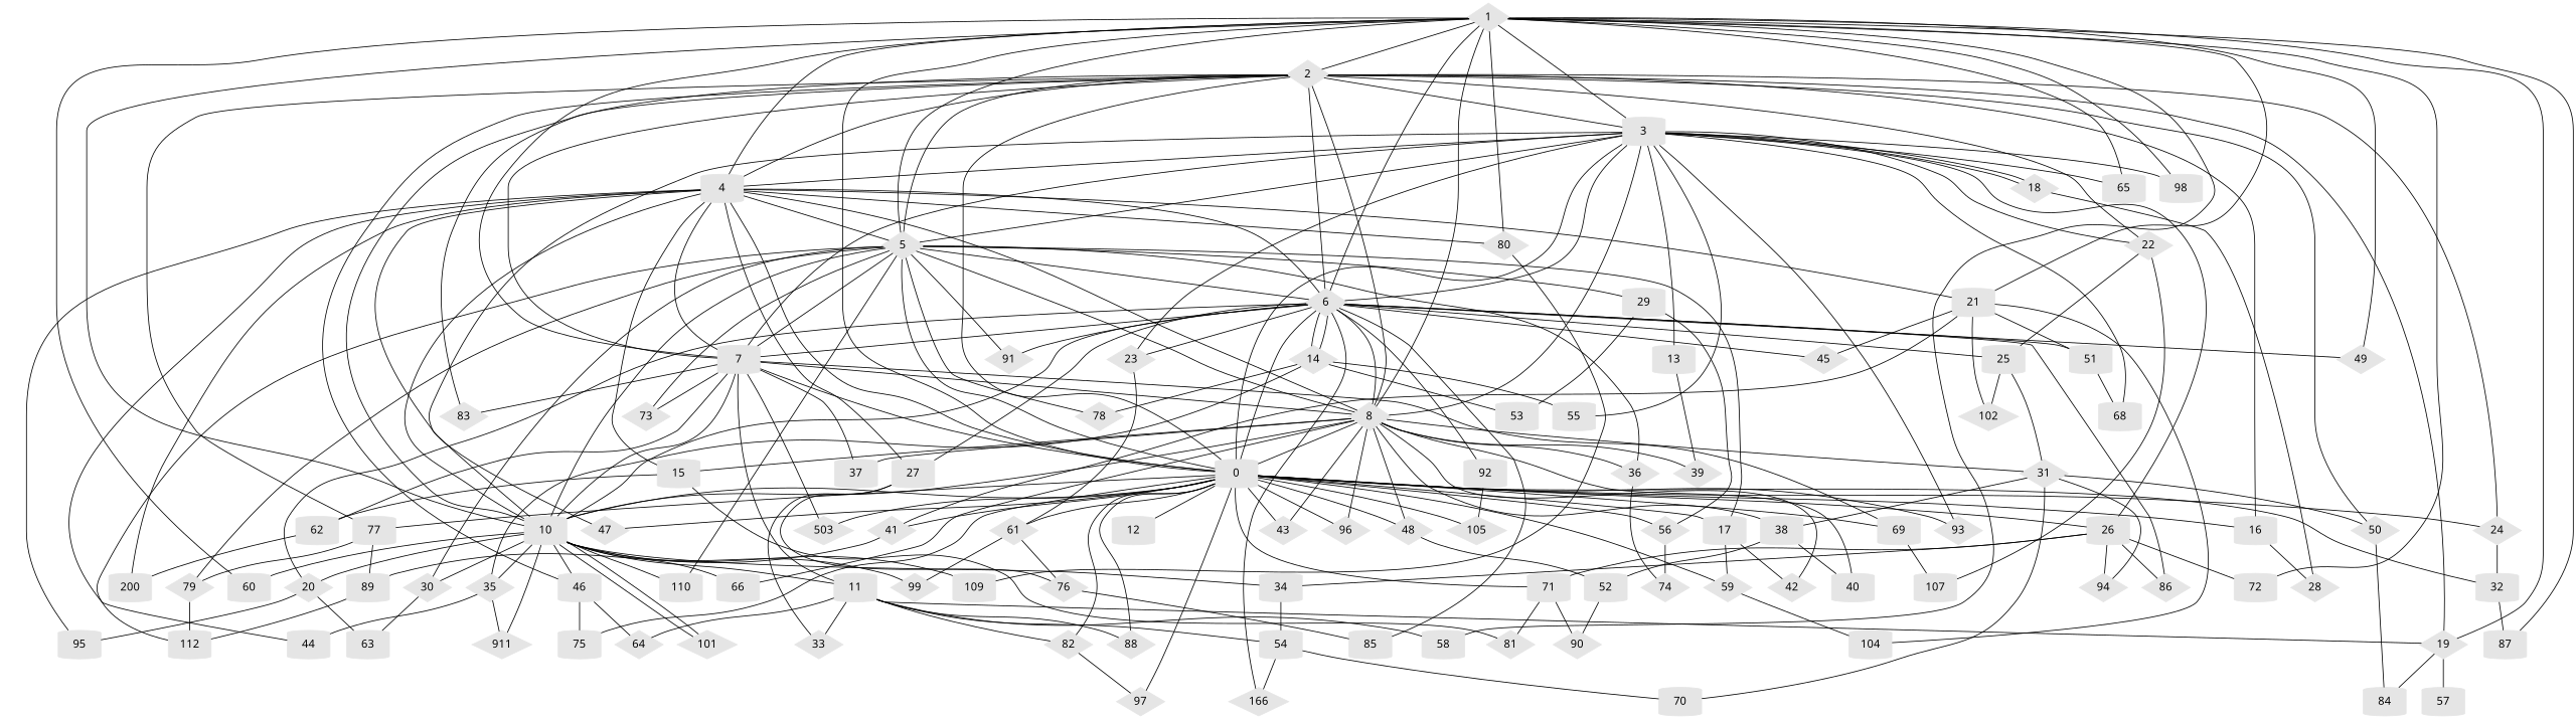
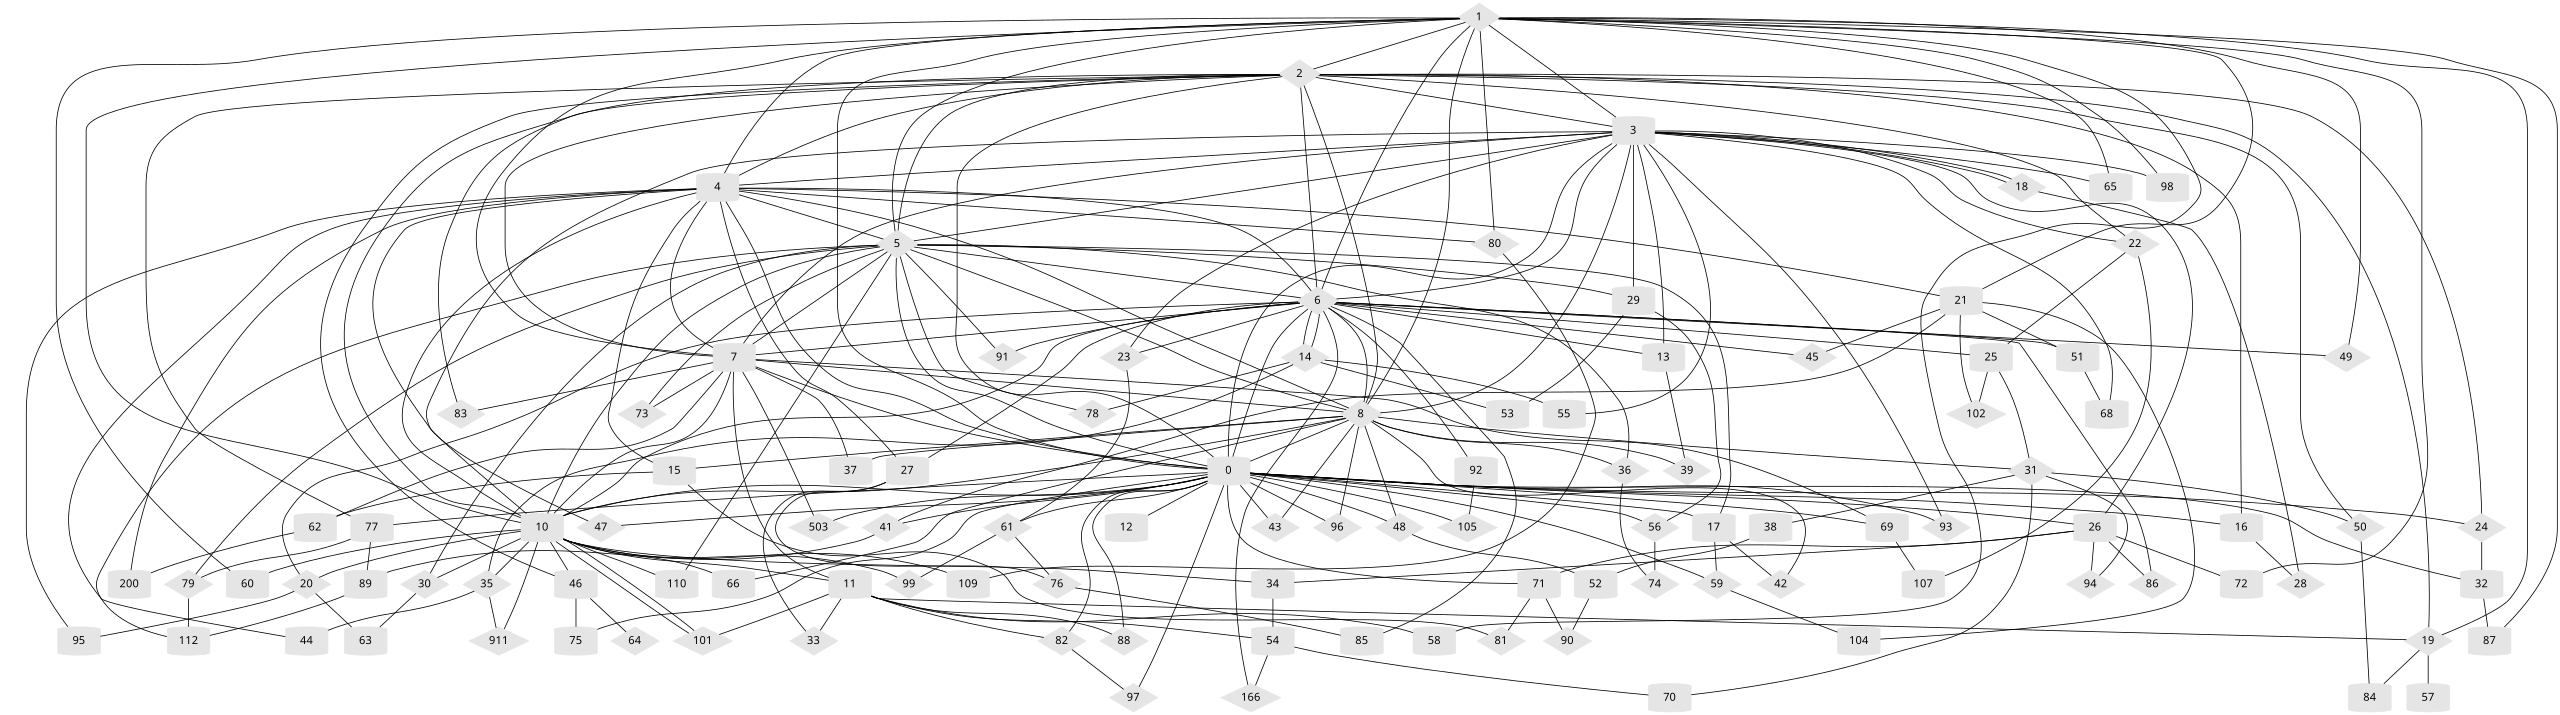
  graph {
    fontname="Noto Sans"
    node [color=gray90 fontname="Noto Sans" shape=diamond style=filled]
    edge [fontname="Noto Sans"]
    1
    2
    3 [shape=cylinder]
    4 [shape=cylinder]
    5
    6
    7 [shape=cylinder]
    8
    n9 [label=0 shape=cylinder]
    10 [shape=cylinder]
    21 [shape=cylinder]
    49
    58 [shape=cylinder]
    60 [shape=cylinder]
    65 [shape=cylinder]
    72 [shape=cylinder]
    80
    87 [shape=cylinder]
    98 [shape=cylinder]
    19
    16 [shape=cylinder]
    22
    24
    46 [shape=cylinder]
    50
    77 [shape=cylinder]
    83
    13 [shape=cylinder]
    18
    23
    26 [shape=cylinder]
    29 [shape=cylinder]
    55 [shape=cylinder]
    68 [shape=cylinder]
    93
    15 [shape=cylinder]
    27 [shape=cylinder]
    44 [shape=cylinder]
    47
    95 [shape=cylinder]
    n41 [label=200 shape=cylinder]
    17 [shape=cylinder]
    30
    36
    73
    78
    79
    91
    110 [shape=cylinder]
    112 [shape=cylinder]
    14
    20
    25 [shape=cylinder]
    45
    51 [shape=cylinder]
    85 [shape=cylinder]
    86
    92 [shape=cylinder]
    n59 [label=166]
    11 [shape=cylinder]
    37 [shape=cylinder]
    62 [shape=cylinder]
    69 [shape=cylinder]
    n64 [label=503]
    31
    38 [shape=cylinder]
    39
-   40 [shape=cylinder]
    42
    43
    48
    66 [shape=cylinder]
    96
    12 [shape=cylinder]
    32 [shape=cylinder]
    41
    56
    59
    61
    71 [shape=cylinder]
    75 [shape=cylinder]
    82
    88
    97
    105
    34 [shape=cylinder]
    35
    99
    101
    109 [shape=cylinder]
    n91 [label=911]
    102
    104 [shape=cylinder]
    57 [shape=cylinder]
    28
    84 [shape=cylinder]
    107 [shape=cylinder]
    64
    89 [shape=cylinder]
    94
    53 [shape=cylinder]
    81
    33
    76
    63 [shape=cylinder]
    74
    54 [shape=cylinder]
    70 [shape=cylinder]
    52 [shape=cylinder]
    90
    1 -- 2
    1 -- 3
    1 -- 4
    1 -- 5
    1 -- 6
    1 -- 7
    1 -- 8
    1 -- n9
    1 -- 10
    1 -- 21
    1 -- 49
    1 -- 58
    1 -- 60
    1 -- 65
    1 -- 72
    1 -- 80
    1 -- 87
    1 -- 98
    1 -- 19
    2 -- 3
    2 -- 4
    2 -- 5
    2 -- 6
    2 -- 7
    2 -- 8
    2 -- n9
    2 -- 10
    2 -- 19
    2 -- 16
    2 -- 22
    2 -- 24
    2 -- 46
    2 -- 50
    2 -- 77
    2 -- 83
    3 -- 4
    3 -- 5
    3 -- 6
    3 -- 7
    3 -- 8
    3 -- n9
    3 -- 10
    3 -- 65
    3 -- 98
    3 -- 22
    3 -- 13
    3 -- 18
    3 -- 18
    3 -- 23
    3 -- 26
+   3 -- 29
    3 -- 55
    3 -- 68
    3 -- 93
    4 -- 5
    4 -- 6
    4 -- 7
    4 -- 8
    4 -- n9
    4 -- 10
    4 -- 21
    4 -- 80
    4 -- 15
    4 -- 27
    4 -- 44
    4 -- 47
    4 -- 95
    4 -- n41
    5 -- 6
    5 -- 7
    5 -- 8
    5 -- n9
    5 -- 10
    5 -- 29
    5 -- 17
    5 -- 30
    5 -- 36
    5 -- 73
    5 -- 78
    5 -- 79
    5 -- 91
    5 -- 110
    5 -- 112
    6 -- 7
    6 -- 8
    6 -- n9
    6 -- 10
    6 -- 49
+   6 -- 13
    6 -- 23
    6 -- 27
    6 -- 91
    6 -- 14
    6 -- 14
    6 -- 20
    6 -- 25
    6 -- 45
    6 -- 51
    6 -- 85
    6 -- 86
    6 -- 92
    6 -- n59
    7 -- 8
    7 -- n9
    7 -- 10
    7 -- 83
    7 -- 73
    7 -- 11
    7 -- 37
    7 -- 62
    7 -- 69
    7 -- n64
    8 -- n9
    8 -- 10
    8 -- 15
    8 -- 36
    8 -- 37
    8 -- 31
-   8 -- 38
    8 -- 39
-   8 -- 40
    8 -- 42
    8 -- 43
    8 -- 48
    8 -- 66
    8 -- 96
    n9 -- 10
    n9 -- 16
    n9 -- 24
    n9 -- 77
    n9 -- 26
    n9 -- 93
    n9 -- 47
    n9 -- 17
    n9 -- 69
    n9 -- n64
    n9 -- 43
    n9 -- 48
    n9 -- 96
    n9 -- 12
    n9 -- 32
    n9 -- 41
    n9 -- 56
    n9 -- 59
    n9 -- 61
    n9 -- 71
    n9 -- 75
    n9 -- 82
    n9 -- 88
    n9 -- 97
    n9 -- 105
    10 -- 60
    10 -- 46
    10 -- 30
    10 -- 110
    10 -- 20
    10 -- 11
    10 -- 66
    10 -- 34
    10 -- 35
    10 -- 99
    10 -- 101
    10 -- 101
    10 -- 109
    10 -- n91
    21 -- 45
    21 -- 51
    21 -- 41
    21 -- 102
    21 -- 104
    80 -- 109
    19 -- 57
    19 -- 84
    16 -- 28
    22 -- 25
    22 -- 107
    24 -- 32
    46 -- 75
    46 -- 64
    50 -- 84
    77 -- 79
    77 -- 89
    13 -- 39
    18 -- 28
    23 -- 61
    26 -- 72
    26 -- 86
    26 -- 71
    26 -- 34
    26 -- 94
    29 -- 56
    29 -- 53
    15 -- 62
    15 -- 81
    27 -- 33
    27 -- 76
    17 -- 42
    17 -- 59
    30 -- 63
    36 -- 74
    79 -- 112
    14 -- 55
    14 -- 78
    14 -- 35
    14 -- 53
    20 -- 95
    20 -- 63
    25 -- 31
    25 -- 102
    51 -- 68
    92 -- 105
    11 -- 58
    11 -- 19
    11 -- 82
    11 -- 88
-   11 -- 64
+   11 -- 101
    11 -- 33
    11 -- 54
    62 -- n41
    69 -- 107
    31 -- 50
    31 -- 38
    31 -- 94
    31 -- 70
-   38 -- 40
    38 -- 52
    48 -- 52
    32 -- 87
    41 -- 89
    56 -- 74
    59 -- 104
    61 -- 99
    61 -- 76
    71 -- 81
    71 -- 90
    82 -- 97
    34 -- 54
    35 -- 44
    35 -- n91
    89 -- 112
    76 -- 85
    54 -- n59
    54 -- 70
    52 -- 90
  }
